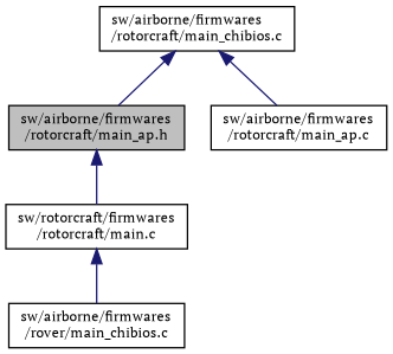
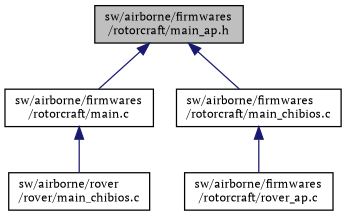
  digraph {
    fontname="PT Serif"
    node [color=black fillcolor=white fontname="PT Serif" fontsize=10 shape=record style=filled]
    edge [color=midnightblue dir=back fontname="PT Serif" fontsize=10 labelfontname=FreeSans labelfontsize=10 style=solid]
    n1 [fillcolor=grey75 fontcolor=black height=0.2 label="sw/airborne/firmwares\l/rotorcraft/main_ap.h" width=0.4]
-   n2 [height=0.2 label="sw/rotorcraft/firmwares\l/rotorcraft/main.c" width=0.4]
+   n2 [height=0.2 label="sw/airborne/firmwares\l/rotorcraft/main.c" width=0.4]
    n3 [height=0.2 label="sw/airborne/firmwares\l/rotorcraft/main_chibios.c" width=0.4]
-   n4 [height=0.2 label="sw/airborne/firmwares\l/rover/main_chibios.c" width=0.4]
-   n5 [height=0.2 label="sw/airborne/firmwares\l/rotorcraft/main_ap.c" width=0.4]
+   n4 [height=0.2 label="sw/airborne/rover\l/rover/main_chibios.c" width=0.4]
+   n5 [height=0.2 label="sw/airborne/firmwares\l/rotorcraft/rover_ap.c" width=0.4]
    n1 -> n2
-   n3 -> n1
+   n1 -> n3
    n2 -> n4
    n3 -> n5
  }
